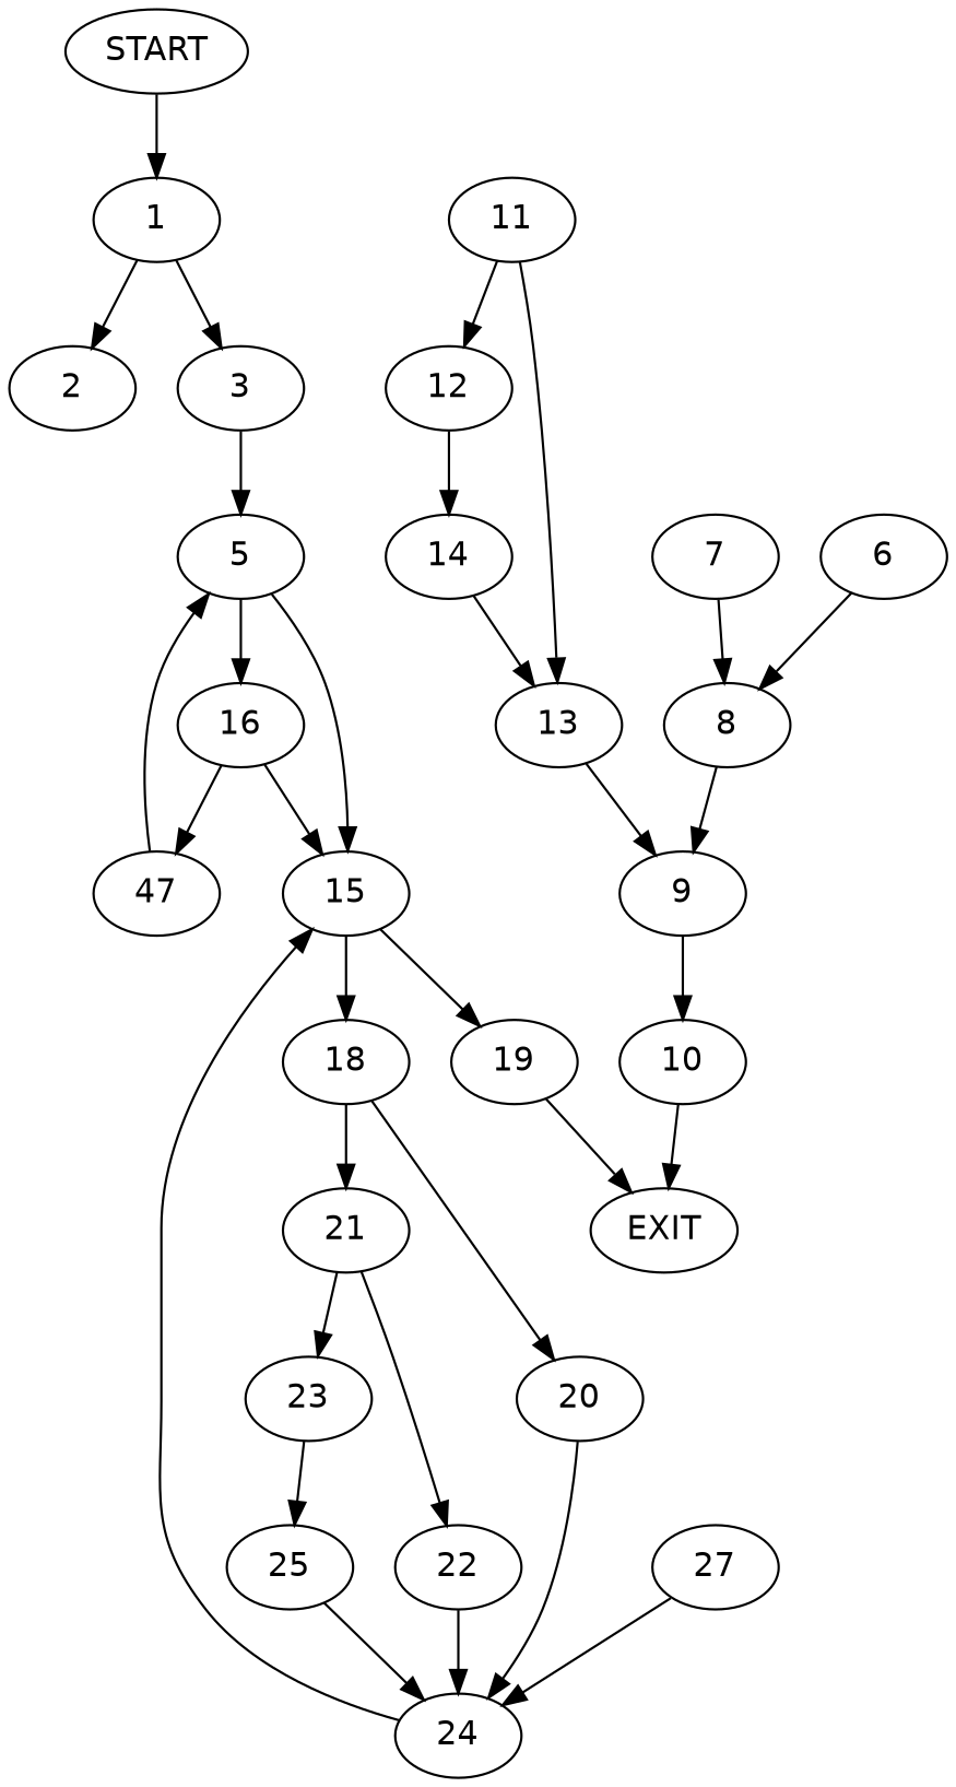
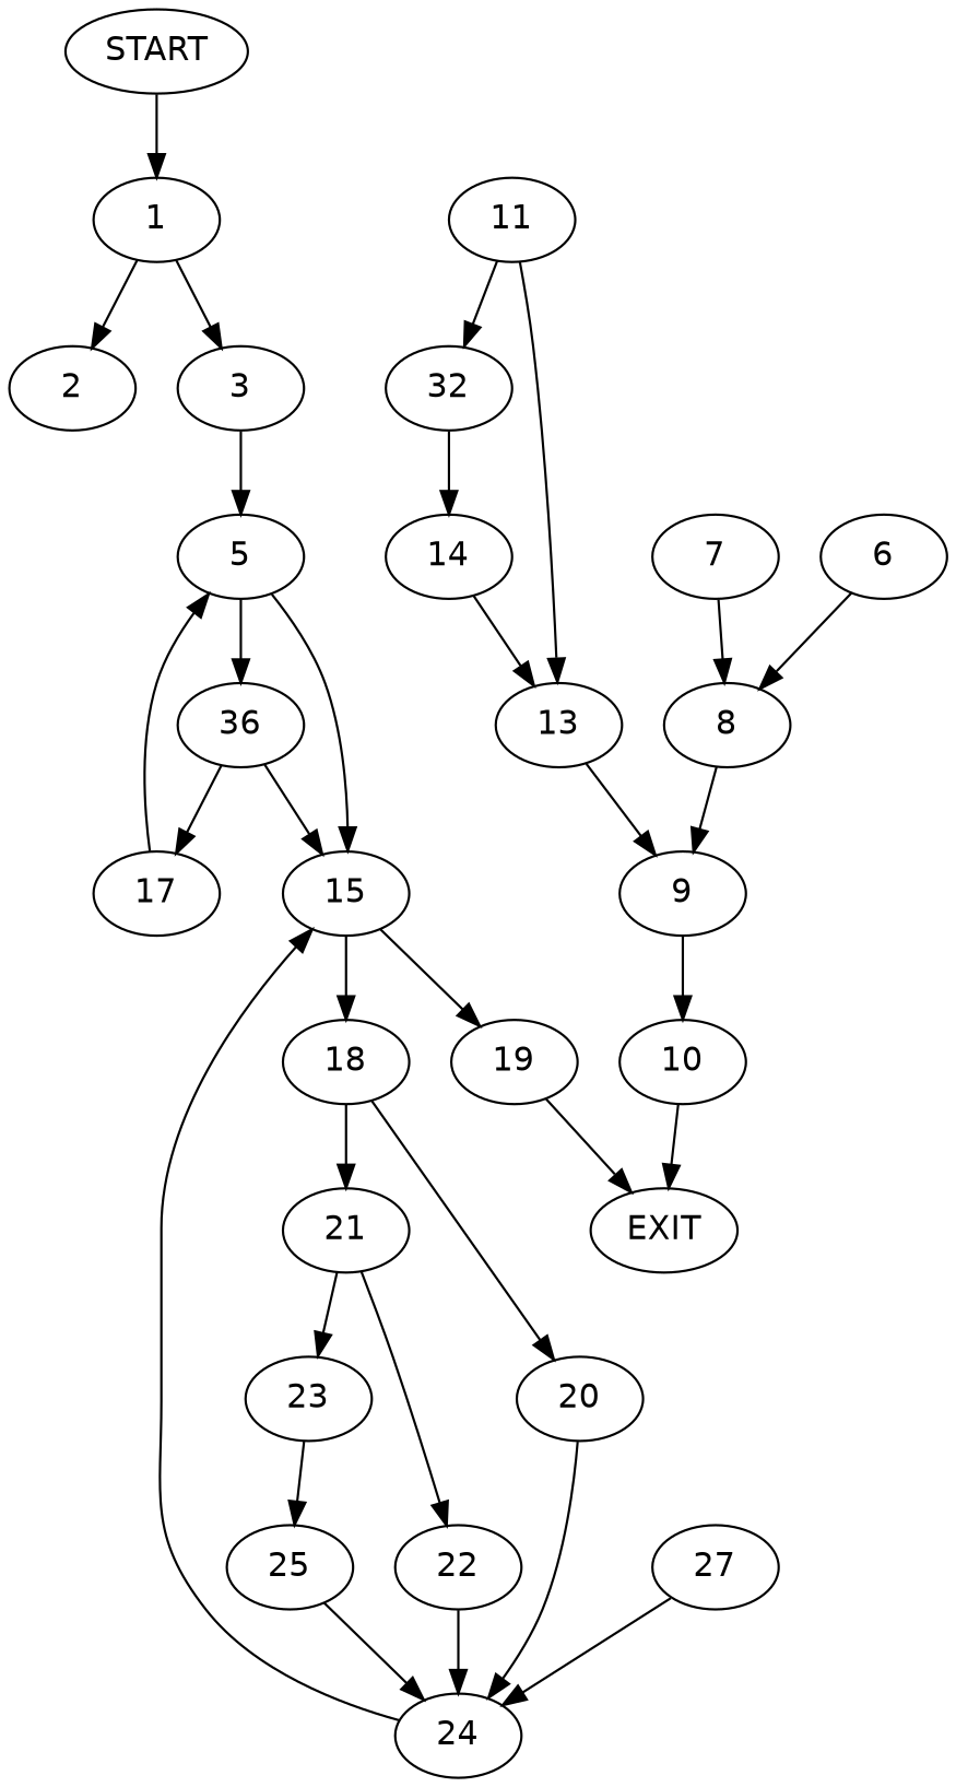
  digraph {
    fontname="DejaVu Sans"
    node [fontname="DejaVu Sans"]
    edge [fontname="DejaVu Sans"]
    n1 [label=START]
    1
    2
    3
    n5 [label=EXIT]
    5
    15
-   16
+   16 [label=36]
    6
    8
    7
    18
    19
-   17 [label=47]
+   17
    9
    10
    11
-   12
+   12 [label=32]
    13
    14
    20
    21
    24
    22
    23
    25
    27
    n1 -> 1
    1 -> 2
    1 -> 3
    3 -> 5
    5 -> 15
    5 -> 16
    15 -> 18
    15 -> 19
    16 -> 15
    16 -> 17
    6 -> 8
    8 -> 9
    7 -> 8
    18 -> 20
    18 -> 21
    19 -> n5
    17 -> 5
    9 -> 10
    10 -> n5
    11 -> 12
    11 -> 13
    12 -> 14
    13 -> 9
    14 -> 13
    20 -> 24
    21 -> 22
    21 -> 23
    24 -> 15
    22 -> 24
    23 -> 25
    25 -> 24
    27 -> 24
  }
